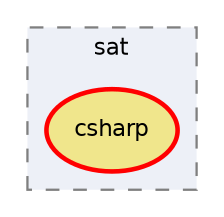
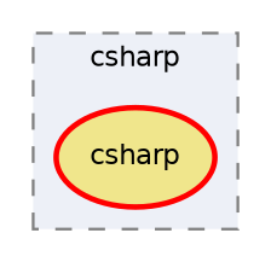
  digraph {
    compound=true
    n1 [color=red fillcolor=khaki fontname=Helvetica fontsize=10 label=csharp shape=ellipse style="filled,bold,"]
    subgraph cluster_1 {
      bgcolor="#edf0f7"
      fontname=Helvetica
      fontsize=10
-     label=sat
+     label=csharp
      pencolor=grey50
      style="filled,dashed,"
      n1
    }
  }
